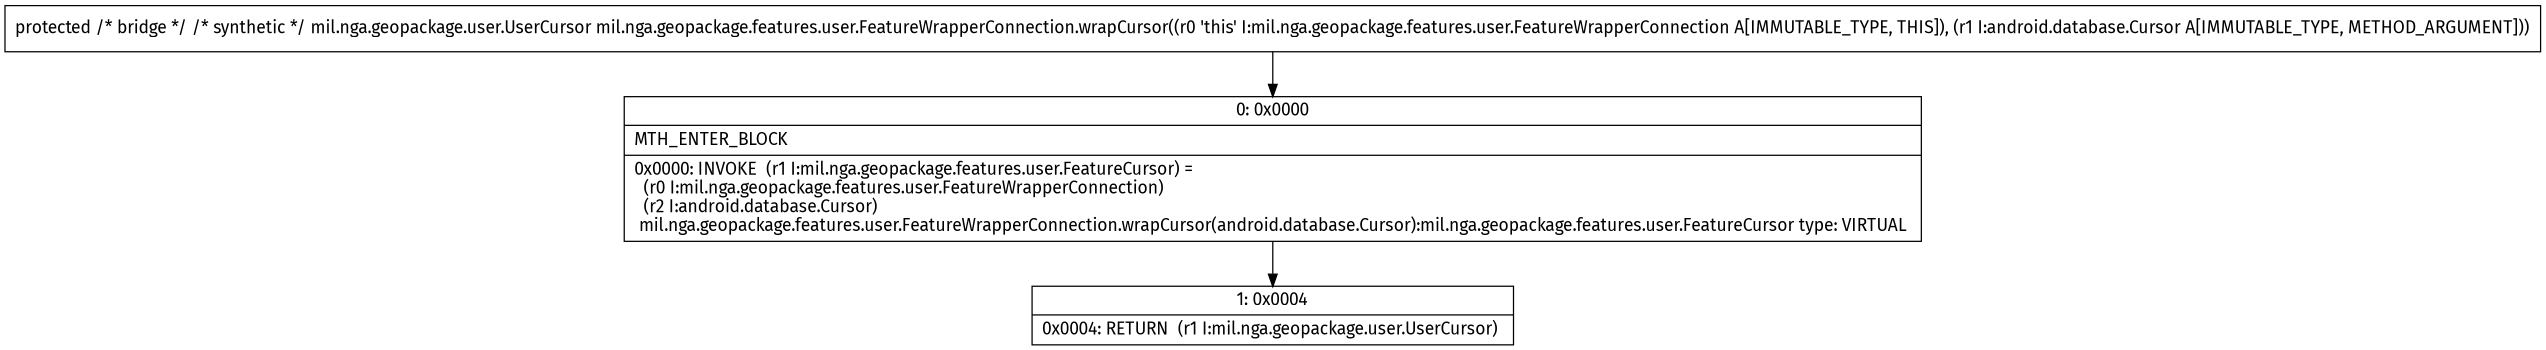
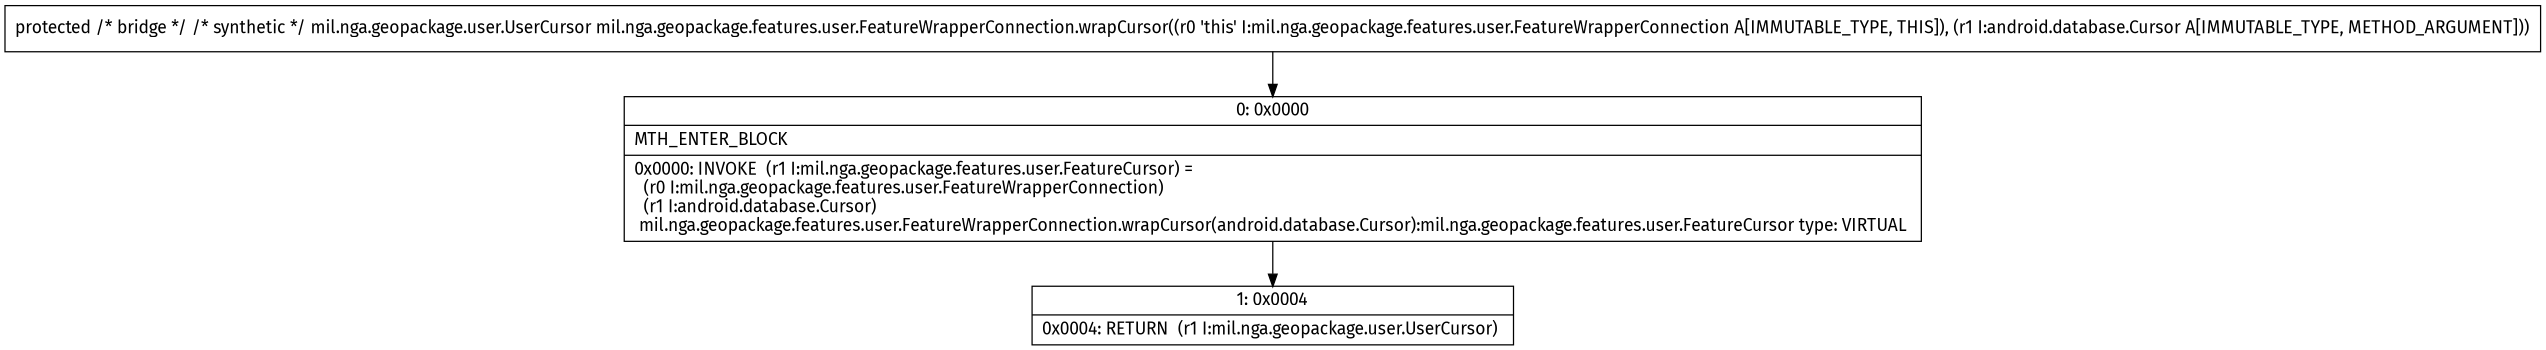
  digraph {
    fontname="Fira Sans"
    node [shape=record fontname="Fira Sans"]
    edge [fontname="Fira Sans"]
-   n1 [label="{0\:\ 0x0000|MTH_ENTER_BLOCK\l|0x0000: INVOKE  (r1 I:mil.nga.geopackage.features.user.FeatureCursor) = \l  (r0 I:mil.nga.geopackage.features.user.FeatureWrapperConnection)\l  (r2 I:android.database.Cursor)\l mil.nga.geopackage.features.user.FeatureWrapperConnection.wrapCursor(android.database.Cursor):mil.nga.geopackage.features.user.FeatureCursor type: VIRTUAL \l}"]
+   n1 [label="{0\:\ 0x0000|MTH_ENTER_BLOCK\l|0x0000: INVOKE  (r1 I:mil.nga.geopackage.features.user.FeatureCursor) = \l  (r0 I:mil.nga.geopackage.features.user.FeatureWrapperConnection)\l  (r1 I:android.database.Cursor)\l mil.nga.geopackage.features.user.FeatureWrapperConnection.wrapCursor(android.database.Cursor):mil.nga.geopackage.features.user.FeatureCursor type: VIRTUAL \l}"]
    n2 [label="{1\:\ 0x0004|0x0004: RETURN  (r1 I:mil.nga.geopackage.user.UserCursor) \l}"]
    n3 [label="{protected \/* bridge *\/ \/* synthetic *\/ mil.nga.geopackage.user.UserCursor mil.nga.geopackage.features.user.FeatureWrapperConnection.wrapCursor((r0 'this' I:mil.nga.geopackage.features.user.FeatureWrapperConnection A[IMMUTABLE_TYPE, THIS]), (r1 I:android.database.Cursor A[IMMUTABLE_TYPE, METHOD_ARGUMENT])) }"]
    n1 -> n2
    n3 -> n1
  }
